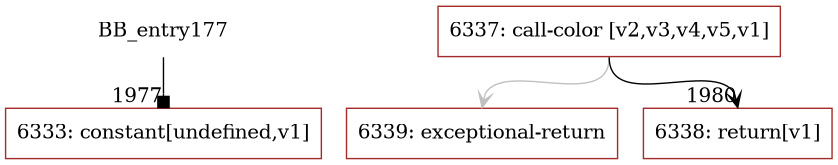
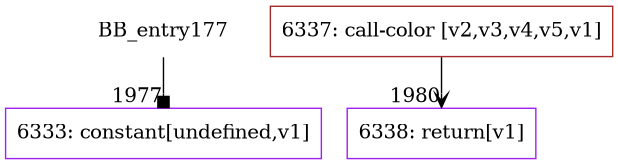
  digraph {
    rankdir=TD
    node [color=purple shape=record]
    edge [arrowhead=vee headport=n tailport=s]
    n1 [label=BB_entry177 shape=none]
-   n2 [color=brown label="{6333: constant[undefined,v1]}"]
+   n2 [label="{6333: constant[undefined,v1]}"]
    n3 [color=brown label="{6337: call-color [v2,v3,v4,v5,v1]}"]
-   n4 [color=brown label="{6339: exceptional-return}"]
-   n5 [color=brown label="{6338: return[v1]}"]
+   n5 [label="{6338: return[v1]}"]
    n1 -> n2 [arrowhead=box headlabel="    1977"]
-   n3 -> n4 [color=gray]
    n3 -> n5 [headlabel="      1980"]
  }
